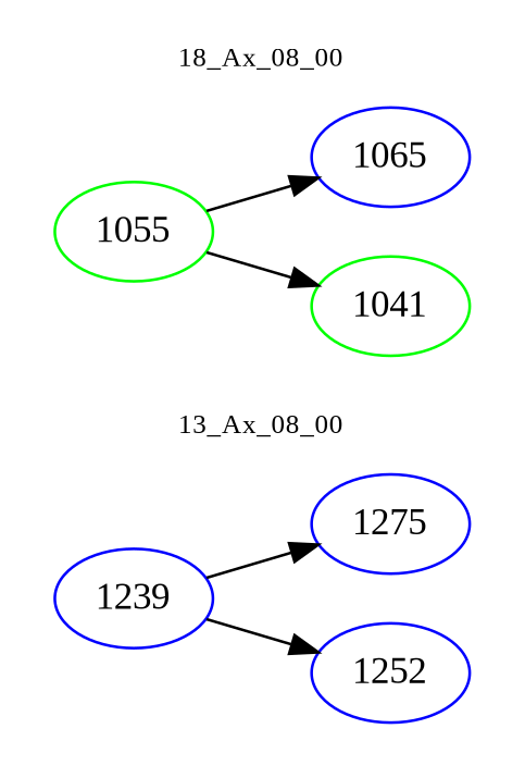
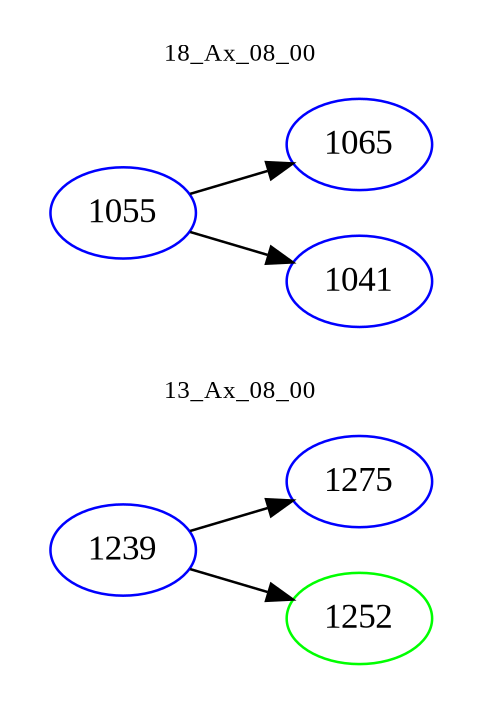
  digraph {
    fontname="Liberation Serif"
    rankdir=LR
    node [color=blue fontname="Liberation Serif"]
    edge [color=black fontname="Liberation Serif"]
    n1 [label=1239]
-   n2 [label=1252]
+   n2 [color=green label=1252]
    n3 [label=1275]
-   n4 [color=green label=1055]
-   n5 [color=green label=1041]
+   n4 [label=1055]
+   n5 [label=1041]
    n6 [label=1065]
    subgraph cluster_1 {
      color=white
      fontsize=10
      label="13_Ax_08_00"
      n1
      n2
      n3
    }
    subgraph cluster_2 {
      color=white
      fontsize=10
      label="18_Ax_08_00"
      n4
      n5
      n6
    }
    n1 -> n2
    n1 -> n3
    n4 -> n5
    n4 -> n6
  }
